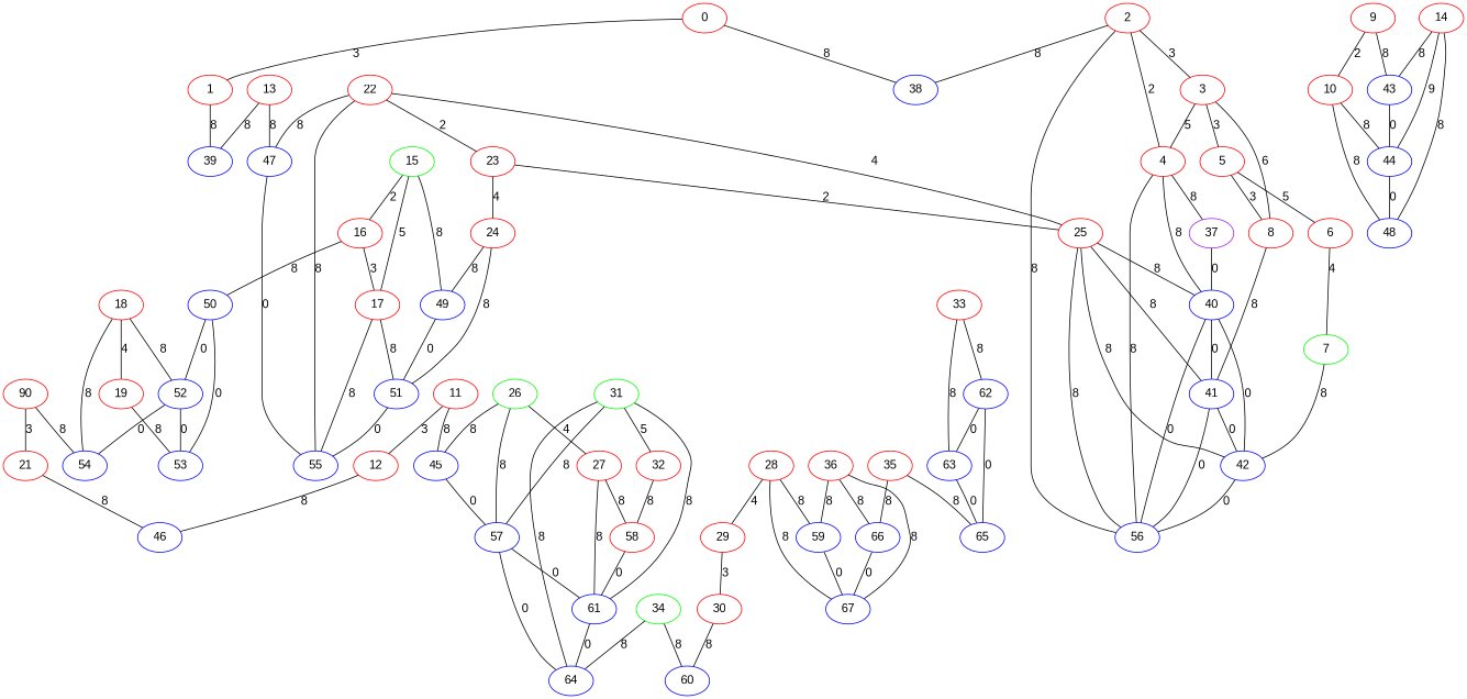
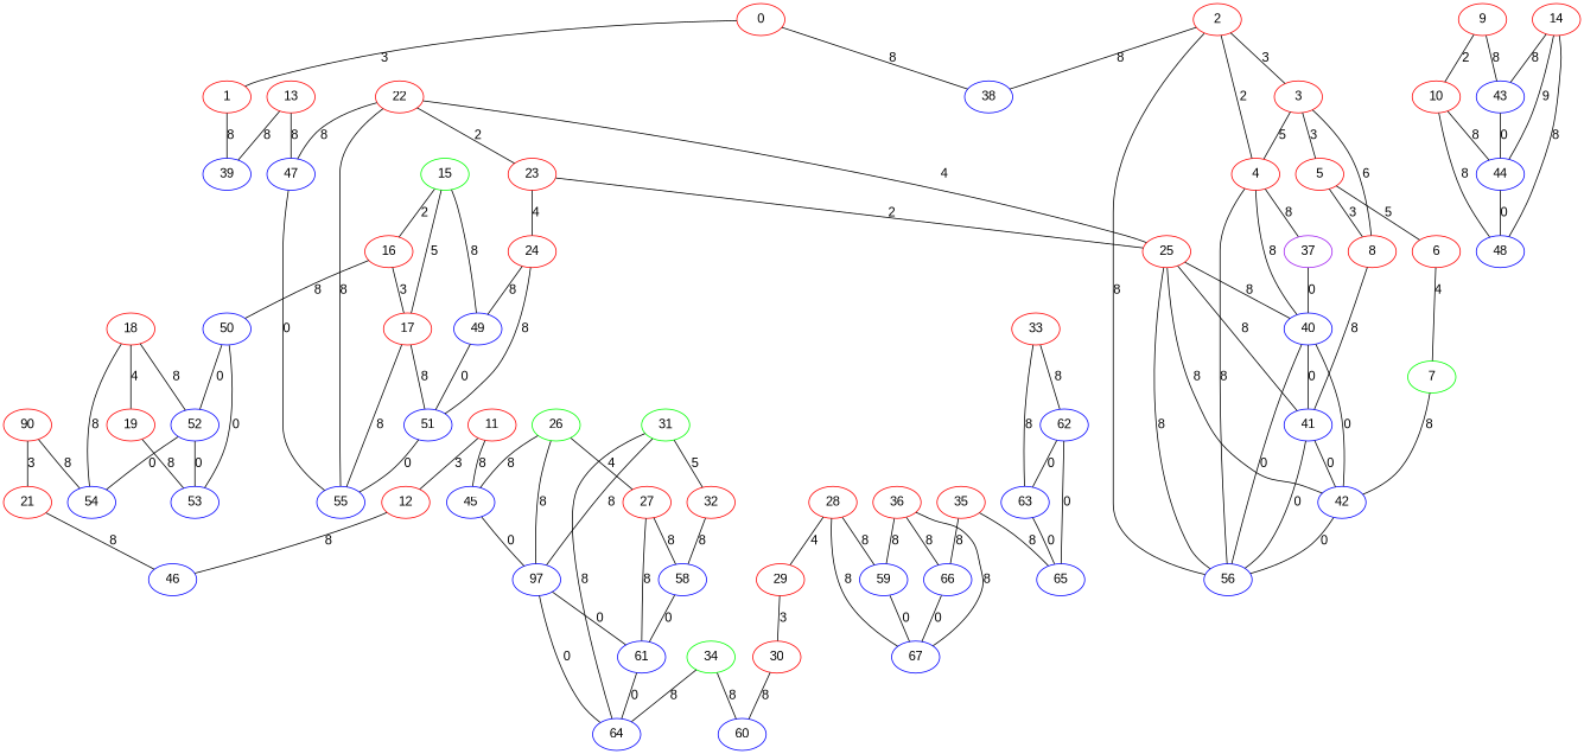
  graph {
    fontname="Liberation Sans"
    node [color=red fontname="Liberation Sans" weight=1]
    edge [fontname="Liberation Sans"]
    0
    1
    38 [color=blue weight=3]
    39 [color=blue weight=3]
    2
    3
    4
    56 [color=blue weight=3]
    5
    8
    37 [color=purple weight=4]
    40 [color=blue weight=3]
    6
    41 [color=blue weight=3]
    42 [color=blue weight=3]
    7 [color=green weight=2]
    9
    10
    43 [color=blue weight=3]
    44 [color=blue weight=3]
    48 [color=blue weight=3]
    11
    12
    45 [color=blue weight=3]
    46 [color=blue weight=3]
-   57 [color=blue weight=3]
+   57 [color=blue weight=3 label=97]
    13
    47 [color=blue weight=3]
    55 [color=blue weight=3]
    14
    15 [color=green weight=2]
    16
    17
    49 [color=blue weight=3]
    50 [color=blue weight=3]
    51 [color=blue weight=3]
    52 [color=blue weight=3]
    53 [color=blue weight=3]
    18
    19
    54 [color=blue weight=3]
    n42 [label=90]
    21
    22
    23
    25
    24
    26 [color=green weight=2]
    27
-   58 [weight=3]
+   58 [color=blue weight=3]
    61 [color=blue weight=3]
    64 [color=blue weight=3]
    28
    29
    59 [color=blue weight=3]
    67 [color=blue weight=3]
    30
    60 [color=blue weight=3]
    31 [color=green weight=2]
    32
    62 [color=blue weight=3]
    33
    63 [color=blue weight=3]
    65 [color=blue weight=3]
    34 [color=green weight=2]
    35
    66 [color=blue weight=3]
    36
    0 -- 1 [label=3]
    0 -- 38 [label=8]
    1 -- 39 [label=8]
    2 -- 38 [label=8]
    2 -- 3 [label=3]
    2 -- 4 [label=2]
    2 -- 56 [label=8]
    3 -- 4 [label=5]
    3 -- 5 [label=3]
    3 -- 8 [label=6]
    4 -- 56 [label=8]
    4 -- 37 [label=8]
    4 -- 40 [label=8]
    5 -- 8 [label=3]
    5 -- 6 [label=5]
    8 -- 41 [label=8]
    37 -- 40 [label=0]
    40 -- 56 [label=0]
    40 -- 41 [label=0]
    40 -- 42 [label=0]
    6 -- 7 [label=4]
    41 -- 56 [label=0]
    41 -- 42 [label=0]
    42 -- 56 [label=0]
    7 -- 42 [label=8]
    9 -- 10 [label=2]
    9 -- 43 [label=8]
    10 -- 44 [label=8]
    10 -- 48 [label=8]
    43 -- 44 [label=0]
    44 -- 48 [label=0]
    11 -- 12 [label=3]
    11 -- 45 [label=8]
    12 -- 46 [label=8]
    45 -- 57 [label=0]
    57 -- 61 [label=0]
    57 -- 64 [label=0]
    13 -- 39 [label=8]
    13 -- 47 [label=8]
    47 -- 55 [label=0]
    14 -- 43 [label=8]
    14 -- 44 [label=9]
    14 -- 48 [label=8]
    15 -- 16 [label=2]
    15 -- 17 [label=5]
    15 -- 49 [label=8]
    16 -- 17 [label=3]
    16 -- 50 [label=8]
    17 -- 55 [label=8]
    17 -- 51 [label=8]
    49 -- 51 [label=0]
    50 -- 52 [label=0]
    50 -- 53 [label=0]
    51 -- 55 [label=0]
    52 -- 53 [label=0]
    52 -- 54 [label=0]
    18 -- 52 [label=8]
    18 -- 19 [label=4]
    18 -- 54 [label=8]
    19 -- 53 [label=8]
    n42 -- 54 [label=8]
    n42 -- 21 [label=3]
    21 -- 46 [label=8]
    22 -- 47 [label=8]
    22 -- 55 [label=8]
    22 -- 23 [label=2]
    22 -- 25 [label=4]
    23 -- 25 [label=2]
    23 -- 24 [label=4]
    25 -- 56 [label=8]
    25 -- 40 [label=8]
    25 -- 41 [label=8]
    25 -- 42 [label=8]
    24 -- 49 [label=8]
    24 -- 51 [label=8]
    26 -- 45 [label=8]
    26 -- 57 [label=8]
    26 -- 27 [label=4]
    27 -- 58 [label=8]
    27 -- 61 [label=8]
    58 -- 61 [label=0]
    61 -- 64 [label=0]
    28 -- 29 [label=4]
    28 -- 59 [label=8]
    28 -- 67 [label=8]
    29 -- 30 [label=3]
    59 -- 67 [label=0]
    30 -- 60 [label=8]
    31 -- 57 [label=8]
-   31 -- 61 [label=8]
    31 -- 64 [label=8]
    31 -- 32 [label=5]
    32 -- 58 [label=8]
    62 -- 63 [label=0]
    62 -- 65 [label=0]
    33 -- 62 [label=8]
    33 -- 63 [label=8]
    63 -- 65 [label=0]
    34 -- 64 [label=8]
    34 -- 60 [label=8]
    35 -- 65 [label=8]
    35 -- 66 [label=8]
    66 -- 67 [label=0]
    36 -- 59 [label=8]
    36 -- 67 [label=8]
    36 -- 66 [label=8]
  }
